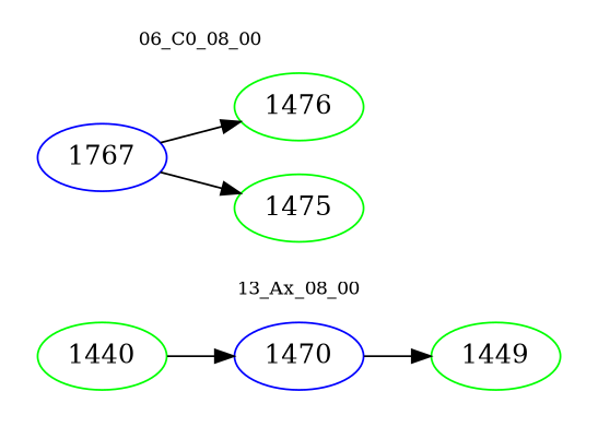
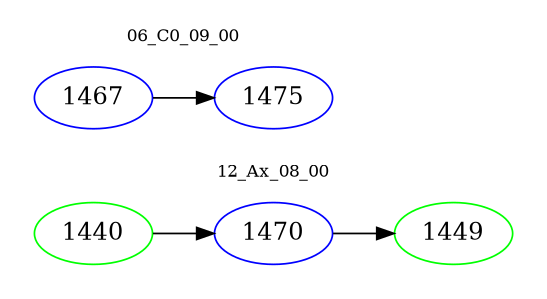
  digraph {
    rankdir=LR
    node [color=green]
    edge [color=black]
    n1 [label=1440]
    n2 [label=1449]
    n3 [color=blue label=1470]
-   n4 [color=blue label=1767]
-   n5 [label=1475]
-   n6 [label=1476]
+   n4 [color=blue label=1467]
+   n5 [color=blue label=1475]
    subgraph cluster_1 {
      color=white
      fontsize=10
-     label="13_Ax_08_00"
+     label="12_Ax_08_00"
      n1
      n2
      n3
    }
    subgraph cluster_2 {
      color=white
      fontsize=10
-     label="06_C0_08_00"
+     label="06_C0_09_00"
      n4
      n5
-     n6
    }
    n1 -> n3
    n3 -> n2
    n4 -> n5
-   n4 -> n6
  }
